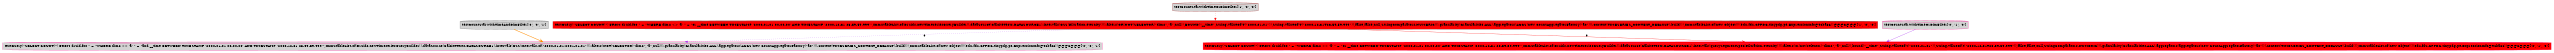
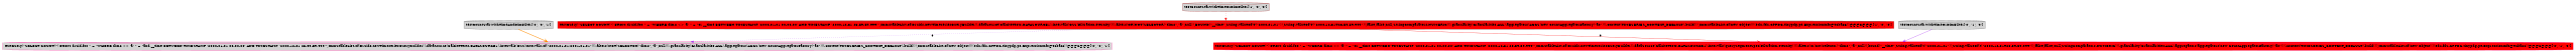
  digraph {
    node [fillcolor=lightgray shape=cylinder style=filled color=deeppink]
    edge [style=dotted color=purple arrowhead=vee]
    n1 [label="testCountStarWithTimeAndDimFilter['0', '0', '1']" color=gray40]
    n2 [label="testQuery(\"SELECT COUNT(*) FROM druid.foo \" + \"WHERE dim2 <> 'a' \" + \"and __time BETWEEN TIMESTAMP '2000-01-01 00:00:00' AND TIMESTAMP '2000-12-31 23:59:59.999'\",ImmutableList.of(Druids.newTimeseriesQueryBuilder().dataSource(CalciteTests.DATASOURCE1).intervals(QSS(Intervals.of(\"2000-01-01/2001-01-01\"))).filters(NOT(SELECTOR(\"dim2\",\"a\",null))).granularity(Granularities.ALL).aggregators(AGGS(new CountAggregatorFactory(\"a0\"))).context(TIMESERIES_CONTEXT_DEFAULT).build()),ImmutableList.of(new Object((((edu.fdu.CPPDG.tinypdg.pe.ExpressionInfo@9cbacc))@@@3@@@['0', '0', '1']"]
    n3 [fillcolor=red label="testQuery(\"SELECT COUNT(*) FROM druid.foo \" + \"WHERE dim2 <> 'a' \" + \"or __time BETWEEN TIMESTAMP '2000-01-01 00:00:00' AND TIMESTAMP '2000-12-31 23:59:59.999'\",ImmutableList.of(Druids.newTimeseriesQueryBuilder().dataSource(CalciteTests.DATASOURCE1).intervals(QSS(Filtration.eternity())).filters(OR(NOT(SELECTOR(\"dim2\",\"a\",null)),BOUND(\"__time\",String.valueOf(T(\"2000-01-01\")),String.valueOf(T(\"2000-12-31T23:59:59.999\")),false,false,null,StringComparators.NUMERIC))).granularity(Granularities.ALL).aggregators(AGGS(new CountAggregatorFactory(\"a0\"))).context(TIMESERIES_CONTEXT_DEFAULT).build()),ImmutableList.of(new Object((((edu.fdu.CPPDG.tinypdg.pe.ExpressionInfo@9cba36))@@@3@@@['1', '0', '0']" color=gray40]
    n4 [fillcolor=red label="testQuery(\"SELECT COUNT(*) FROM druid.foo \" + \"WHERE dim2 <> 'a' \" + \"or __time BETWEEN TIMESTAMP '2000-01-01 00:00:00' AND TIMESTAMP '2000-12-31 23:59:59.999'\",ImmutableList.of(Druids.newTimeseriesQueryBuilder().dataSource(CalciteTests.DATASOURCE1).intervals(querySegmentSpec(Filtration.eternity())).filters(or(not(selector(\"dim2\",\"a\",null)),bound(\"__time\",String.valueOf(t(\"2000-01-01\")),String.valueOf(t(\"2000-12-31T23:59:59.999\")),false,false,null,StringComparators.NUMERIC))).granularity(Granularities.ALL).aggregators(aggregators(new CountAggregatorFactory(\"a0\"))).context(TIMESERIES_CONTEXT_DEFAULT).build()),ImmutableList.of(new Object((((edu.fdu.CPPDG.tinypdg.pe.ExpressionInfo@9cba8c))@@@3@@@['0', '1', '0']"]
-   n5 [label="testCountStarWithTimeOrDimFilter['0', '1', '0']"]
+   n5 [label="testCountStarWithTimeOrDimFilter['0', '1', '0']" color=gray40]
    n6 [label="testCountStarWithTimeOrDimFilter['1', '0', '0']" color=brown]
    n1 -> n2 [style=bold color=darkorange]
    n3 -> n2 [label=0 arrowhead=normal]
    n3 -> n4 [label=0 style=solid color=red]
    n5 -> n4 [style=solid]
    n6 -> n3 [color=red arrowhead=normal]
  }
